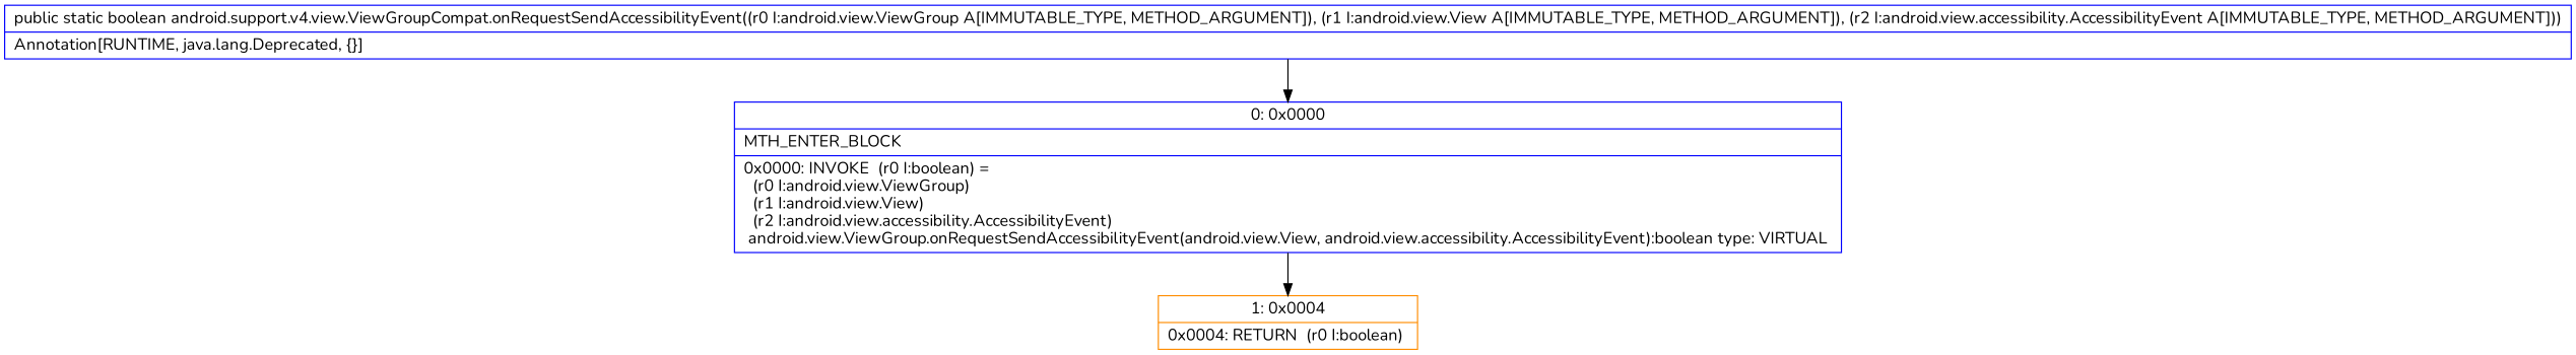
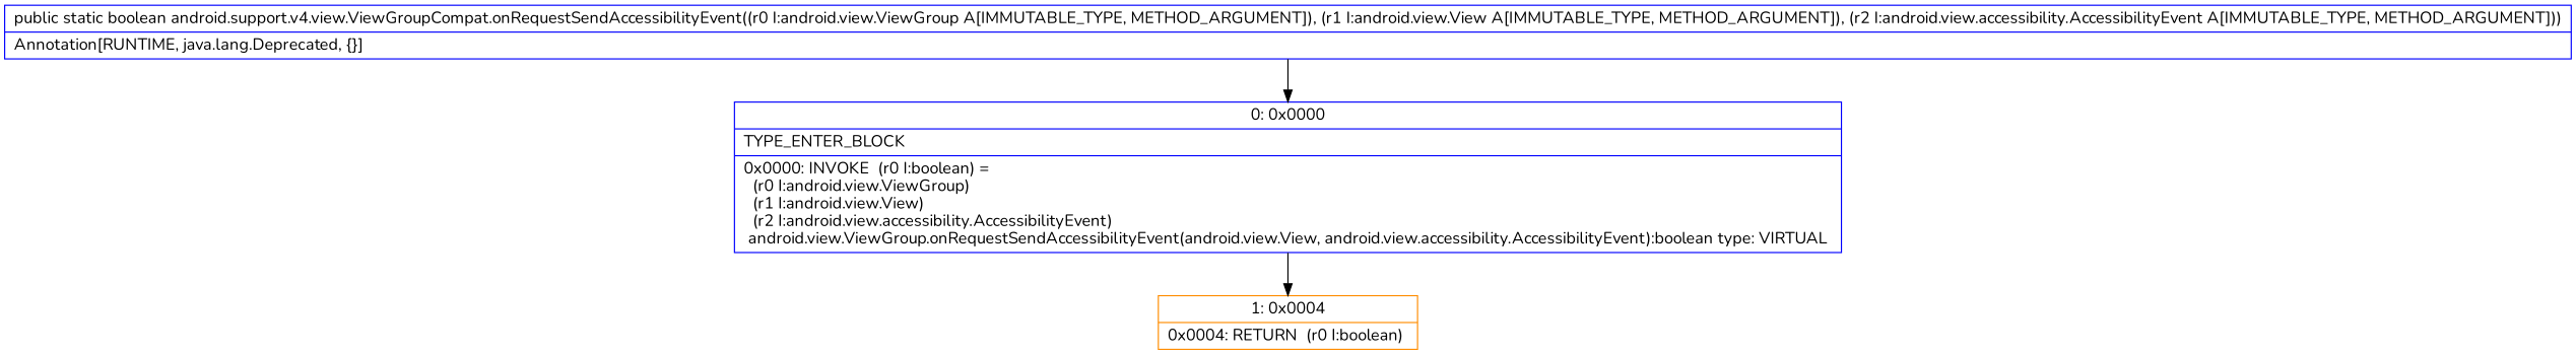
  digraph {
    fontname=Nunito
    node [shape=record color=blue fontname=Nunito]
    edge [style=solid fontname=Nunito]
-   n1 [label="{0\:\ 0x0000|MTH_ENTER_BLOCK\l|0x0000: INVOKE  (r0 I:boolean) = \l  (r0 I:android.view.ViewGroup)\l  (r1 I:android.view.View)\l  (r2 I:android.view.accessibility.AccessibilityEvent)\l android.view.ViewGroup.onRequestSendAccessibilityEvent(android.view.View, android.view.accessibility.AccessibilityEvent):boolean type: VIRTUAL \l}"]
+   n1 [label="{0\:\ 0x0000|TYPE_ENTER_BLOCK\l|0x0000: INVOKE  (r0 I:boolean) = \l  (r0 I:android.view.ViewGroup)\l  (r1 I:android.view.View)\l  (r2 I:android.view.accessibility.AccessibilityEvent)\l android.view.ViewGroup.onRequestSendAccessibilityEvent(android.view.View, android.view.accessibility.AccessibilityEvent):boolean type: VIRTUAL \l}"]
    n2 [label="{1\:\ 0x0004|0x0004: RETURN  (r0 I:boolean) \l}" color=darkorange]
    n3 [label="{public static boolean android.support.v4.view.ViewGroupCompat.onRequestSendAccessibilityEvent((r0 I:android.view.ViewGroup A[IMMUTABLE_TYPE, METHOD_ARGUMENT]), (r1 I:android.view.View A[IMMUTABLE_TYPE, METHOD_ARGUMENT]), (r2 I:android.view.accessibility.AccessibilityEvent A[IMMUTABLE_TYPE, METHOD_ARGUMENT]))  | Annotation[RUNTIME, java.lang.Deprecated, \{\}]\l}"]
    n1 -> n2
    n3 -> n1
  }
